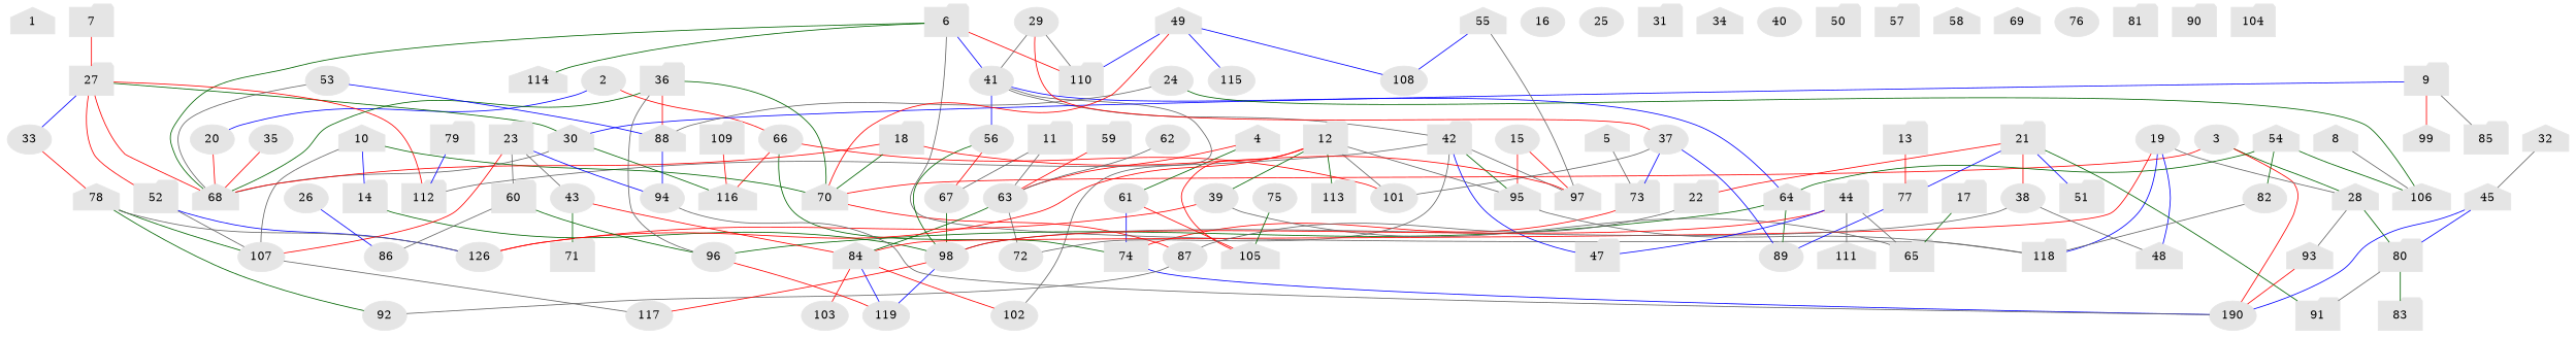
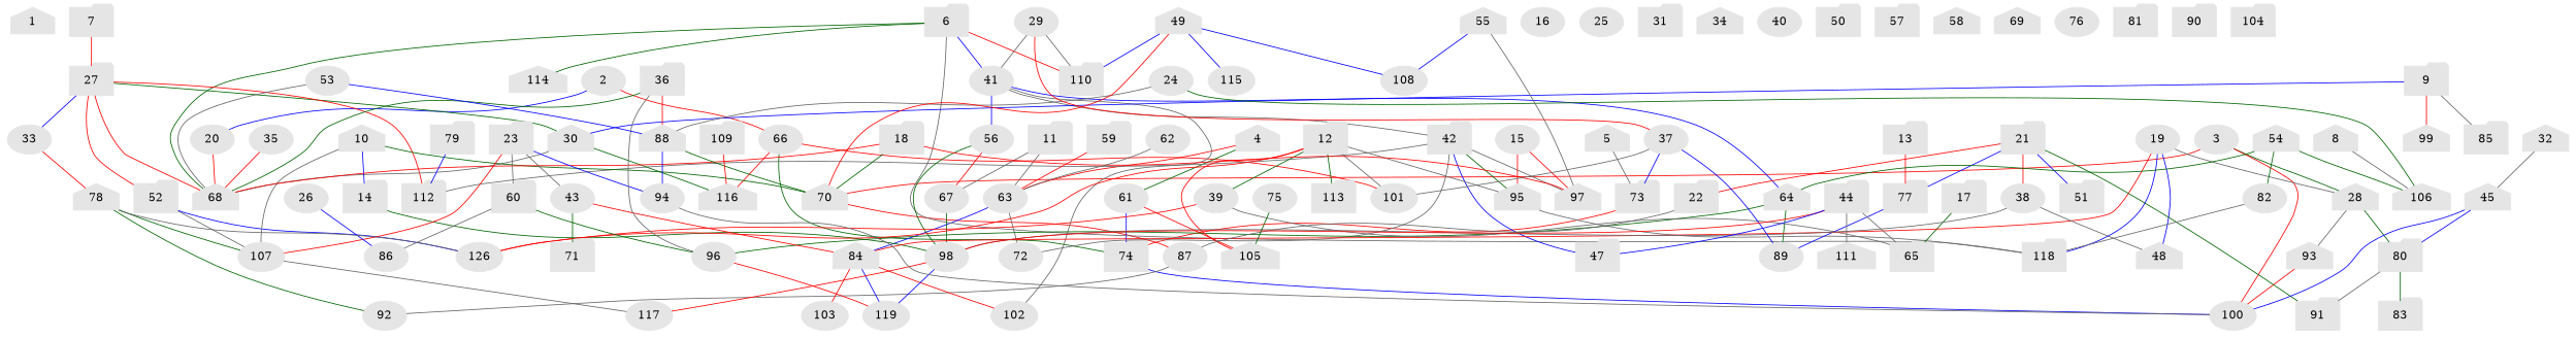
  graph {
    node [color=gray90 shape=ellipse style=filled]
    edge [color=gray40]
    1 [shape=house]
    2
    20
    66
    68 [shape=house]
    101
    116 [shape=house]
    74 [shape=folder]
    28 [shape=house]
    3
    70 [shape=house]
-   100 [label=190]
+   100
    80 [shape=folder]
    93 [shape=house]
    87
    4 [shape=house]
    61
    63
    105 [shape=house]
    84 [shape=house]
    72
    5 [shape=house]
    73 [shape=folder]
    6 [shape=folder]
    41
    110 [shape=folder]
    114 [shape=house]
    118 [shape=folder]
    42 [shape=folder]
    56
    64 [shape=house]
    102
    7 [shape=folder]
    27 [shape=folder]
    30 [shape=house]
    33
    52 [shape=folder]
    112 [shape=folder]
    8 [shape=house]
    106 [shape=house]
    9 [shape=folder]
    85 [shape=folder]
    99 [shape=house]
    10 [shape=house]
    14 [shape=folder]
    107
    98
    117
    11 [shape=folder]
    67
    12 [shape=folder]
    39
    95 [shape=house]
    113 [shape=folder]
    n55 [label=126]
    65 [shape=folder]
    13 [shape=folder]
    77 [shape=folder]
    89
    119
    15
    97 [shape=house]
    16
    17 [shape=folder]
    18 [shape=folder]
    19
    48 [shape=house]
    103
    21 [shape=folder]
    22 [shape=folder]
    38
    51 [shape=folder]
    91 [shape=folder]
    92
    23 [shape=folder]
    43
    60 [shape=folder]
    94
    71 [shape=folder]
    86
    96
    24
    88 [shape=house]
    25
    26
    78 [shape=house]
    83 [shape=folder]
    29
    37
    31 [shape=folder]
    32 [shape=house]
    45 [shape=house]
    34 [shape=house]
    35
    36 [shape=folder]
    40
    47 [shape=folder]
    44 [shape=folder]
    111 [shape=house]
    49 [shape=house]
    108
    115
    50 [shape=folder]
    53
    54 [shape=house]
    82
    55 [shape=house]
    57 [shape=folder]
    58 [shape=house]
    59 [shape=folder]
    62
    69 [shape=house]
    75
    76
    79 [shape=folder]
    81 [shape=folder]
    90 [shape=folder]
    104 [shape=folder]
    109 [shape=folder]
    2 -- 20 [color=blue]
    2 -- 66 [color=red]
    20 -- 68 [color=red]
    66 -- 101 [color=red]
    66 -- 116 [color=red]
    66 -- 74 [color=darkgreen]
    74 -- 100 [color=blue]
    28 -- 80 [color=darkgreen]
    28 -- 93
    3 -- 28 [color=darkgreen]
    3 -- 70 [color=red]
    3 -- 100 [color=red]
    70 -- 87 [color=red]
    80 -- 91
    80 -- 83 [color=darkgreen]
    93 -- 100 [color=red]
    87 -- 92
    4 -- 61 [color=darkgreen]
    4 -- 63 [color=red]
    61 -- 74 [color=blue]
    61 -- 105 [color=red]
-   63 -- 84 [color=darkgreen]
+   63 -- 84 [color=blue]
    63 -- 72
    84 -- 102 [color=red]
    84 -- 119 [color=blue]
    84 -- 103 [color=red]
    5 -- 73
    73 -- 74 [color=red]
    6 -- 68 [color=darkgreen]
    6 -- 41 [color=blue]
    6 -- 110 [color=red]
    6 -- 114 [color=darkgreen]
    6 -- 118
    41 -- 42
    41 -- 56 [color=blue]
    41 -- 64 [color=blue]
    41 -- 102
    42 -- 72
    42 -- 112
    42 -- 95 [color=darkgreen]
    42 -- 97
    42 -- 47 [color=blue]
    56 -- 98 [color=darkgreen]
    56 -- 67 [color=red]
    64 -- 89 [color=darkgreen]
    64 -- 96 [color=darkgreen]
    7 -- 27 [color=red]
    27 -- 68 [color=red]
    27 -- 30 [color=darkgreen]
    27 -- 33 [color=blue]
    27 -- 52 [color=red]
    27 -- 112 [color=red]
    30 -- 68
    30 -- 116 [color=darkgreen]
    33 -- 78 [color=red]
    52 -- 107
    52 -- n55 [color=blue]
    8 -- 106
    9 -- 30 [color=blue]
    9 -- 85
    9 -- 99 [color=red]
    10 -- 70 [color=darkgreen]
    10 -- 14 [color=blue]
    10 -- 107
    14 -- 98 [color=darkgreen]
    107 -- 117
    98 -- 117 [color=red]
    98 -- 119 [color=blue]
    11 -- 63
    11 -- 67
    67 -- 98 [color=darkgreen]
    12 -- 101
    12 -- 105 [color=red]
    12 -- 39 [color=darkgreen]
    12 -- 95
    12 -- 113 [color=darkgreen]
    12 -- n55 [color=red]
    39 -- n55 [color=red]
    39 -- 65
    95 -- 118
    13 -- 77 [color=red]
    77 -- 89 [color=blue]
    15 -- 95 [color=red]
    15 -- 97 [color=red]
    17 -- 65 [color=darkgreen]
    18 -- 68 [color=red]
    18 -- 70 [color=darkgreen]
    18 -- 97 [color=red]
    19 -- 28
    19 -- 84 [color=red]
    19 -- 118 [color=blue]
    19 -- 48 [color=blue]
    21 -- 77 [color=blue]
    21 -- 22 [color=red]
    21 -- 38 [color=red]
    21 -- 51 [color=blue]
    21 -- 91 [color=darkgreen]
    22 -- 87
    38 -- 98
    38 -- 48
    23 -- 107 [color=red]
    23 -- 43
    23 -- 60
    23 -- 94 [color=blue]
    43 -- 84 [color=red]
    43 -- 71 [color=darkgreen]
    60 -- 86
    60 -- 96 [color=darkgreen]
    94 -- 100
    96 -- 119 [color=red]
    24 -- 106 [color=darkgreen]
    24 -- 88
    88 -- 94 [color=blue]
    26 -- 86 [color=blue]
    78 -- 107 [color=darkgreen]
    78 -- n55
    78 -- 92 [color=darkgreen]
    29 -- 41
    29 -- 110
    29 -- 37 [color=red]
    37 -- 101
    37 -- 73 [color=blue]
    37 -- 89 [color=blue]
    32 -- 45
    45 -- 100 [color=blue]
    45 -- 80 [color=blue]
    35 -- 68 [color=red]
    36 -- 68 [color=darkgreen]
-   36 -- 70 [color=darkgreen]
+   88 -- 70 [color=darkgreen]
    36 -- 96
    36 -- 88 [color=red]
    44 -- 98 [color=red]
    44 -- 65
    44 -- 47 [color=blue]
    44 -- 111
    49 -- 70 [color=red]
    49 -- 110 [color=blue]
    49 -- 108 [color=blue]
    49 -- 115 [color=blue]
    53 -- 68
    53 -- 88 [color=blue]
    54 -- 64 [color=darkgreen]
    54 -- 106 [color=darkgreen]
    54 -- 82 [color=darkgreen]
    82 -- 118
    55 -- 97
    55 -- 108 [color=blue]
    59 -- 63 [color=red]
    62 -- 63
    75 -- 105 [color=darkgreen]
    79 -- 112 [color=blue]
    109 -- 116 [color=red]
  }
